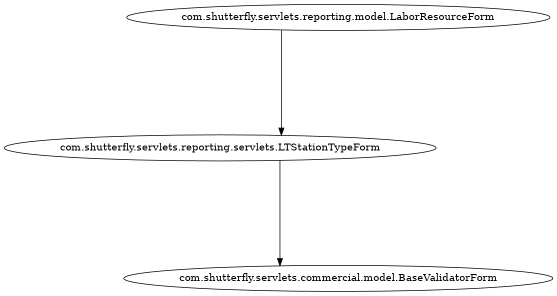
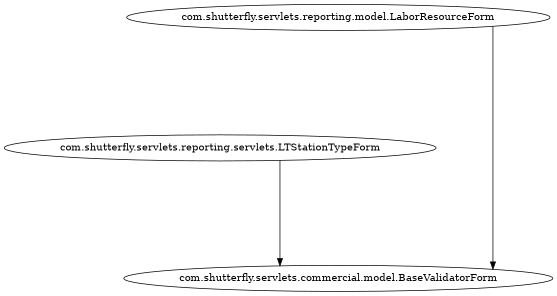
  digraph {
    concentrate=true
    rankdir=TB
    ranksep=2.0
    splines=ortho
    n1 [label="com.shutterfly.servlets.reporting.servlets.LTStationTypeForm"]
    "com.shutterfly.servlets.commercial.model.BaseValidatorForm"
    "com.shutterfly.servlets.reporting.model.LaborResourceForm"
    n1 -> "com.shutterfly.servlets.commercial.model.BaseValidatorForm"
-   "com.shutterfly.servlets.reporting.model.LaborResourceForm" -> n1
+   "com.shutterfly.servlets.reporting.model.LaborResourceForm" -> "com.shutterfly.servlets.commercial.model.BaseValidatorForm"
  }
